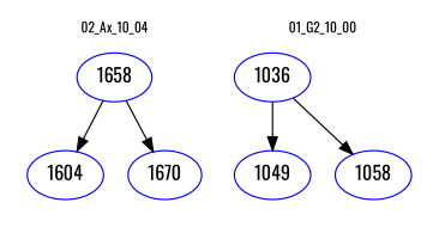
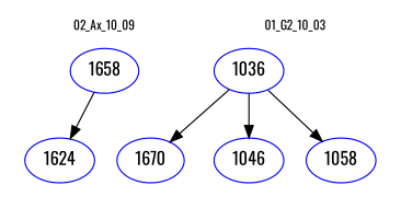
  digraph {
    fontname=Oswald
    node [color=blue fontname=Oswald]
    edge [color=black fontname=Oswald]
-   n1 [label=1604]
+   n1 [label=1624]
    n2 [label=1658]
    n3 [label=1670]
    n4 [label=1036]
-   n5 [label=1049]
+   n5 [label=1046]
    n6 [label=1058]
    subgraph cluster_1 {
      color=white
      fontsize=10
-     label="02_Ax_10_04"
+     label="02_Ax_10_09"
      n1
      n2
      n3
    }
    subgraph cluster_2 {
      color=white
      fontsize=10
-     label="01_G2_10_00"
+     label="01_G2_10_03"
      n4
      n5
      n6
    }
    n2 -> n1
-   n2 -> n3
+   n4 -> n3
    n4 -> n5
    n4 -> n6
  }
